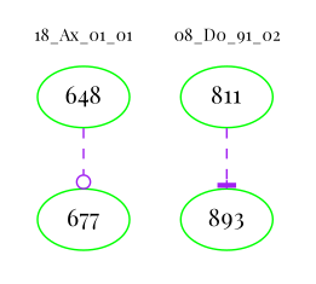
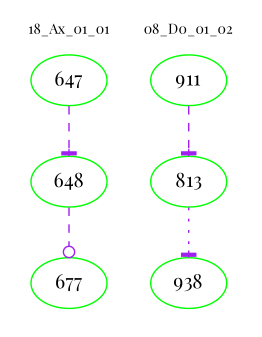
  digraph {
    fontname="Playfair Display"
    node [color=green fontname="Playfair Display"]
    edge [arrowhead=tee color=purple fontname="Playfair Display" style=dashed]
+   n1 [label=647]
    n2 [label=677]
    n3 [label=648]
-   n4 [label=893]
-   n6 [label=811]
+   n4 [label=813]
+   n5 [label=938]
+   n6 [label=911]
    subgraph cluster_1 {
      color=white
      fontsize=10
      label="18_Ax_01_01"
+     n1
      n2
      n3
    }
    subgraph cluster_2 {
      color=white
      fontsize=10
-     label="08_D0_91_02"
+     label="08_D0_01_02"
      n4
+     n5
      n6
    }
+   n1 -> n3
    n3 -> n2 [arrowhead=odot]
+   n4 -> n5 [style=dotted]
    n6 -> n4
  }
